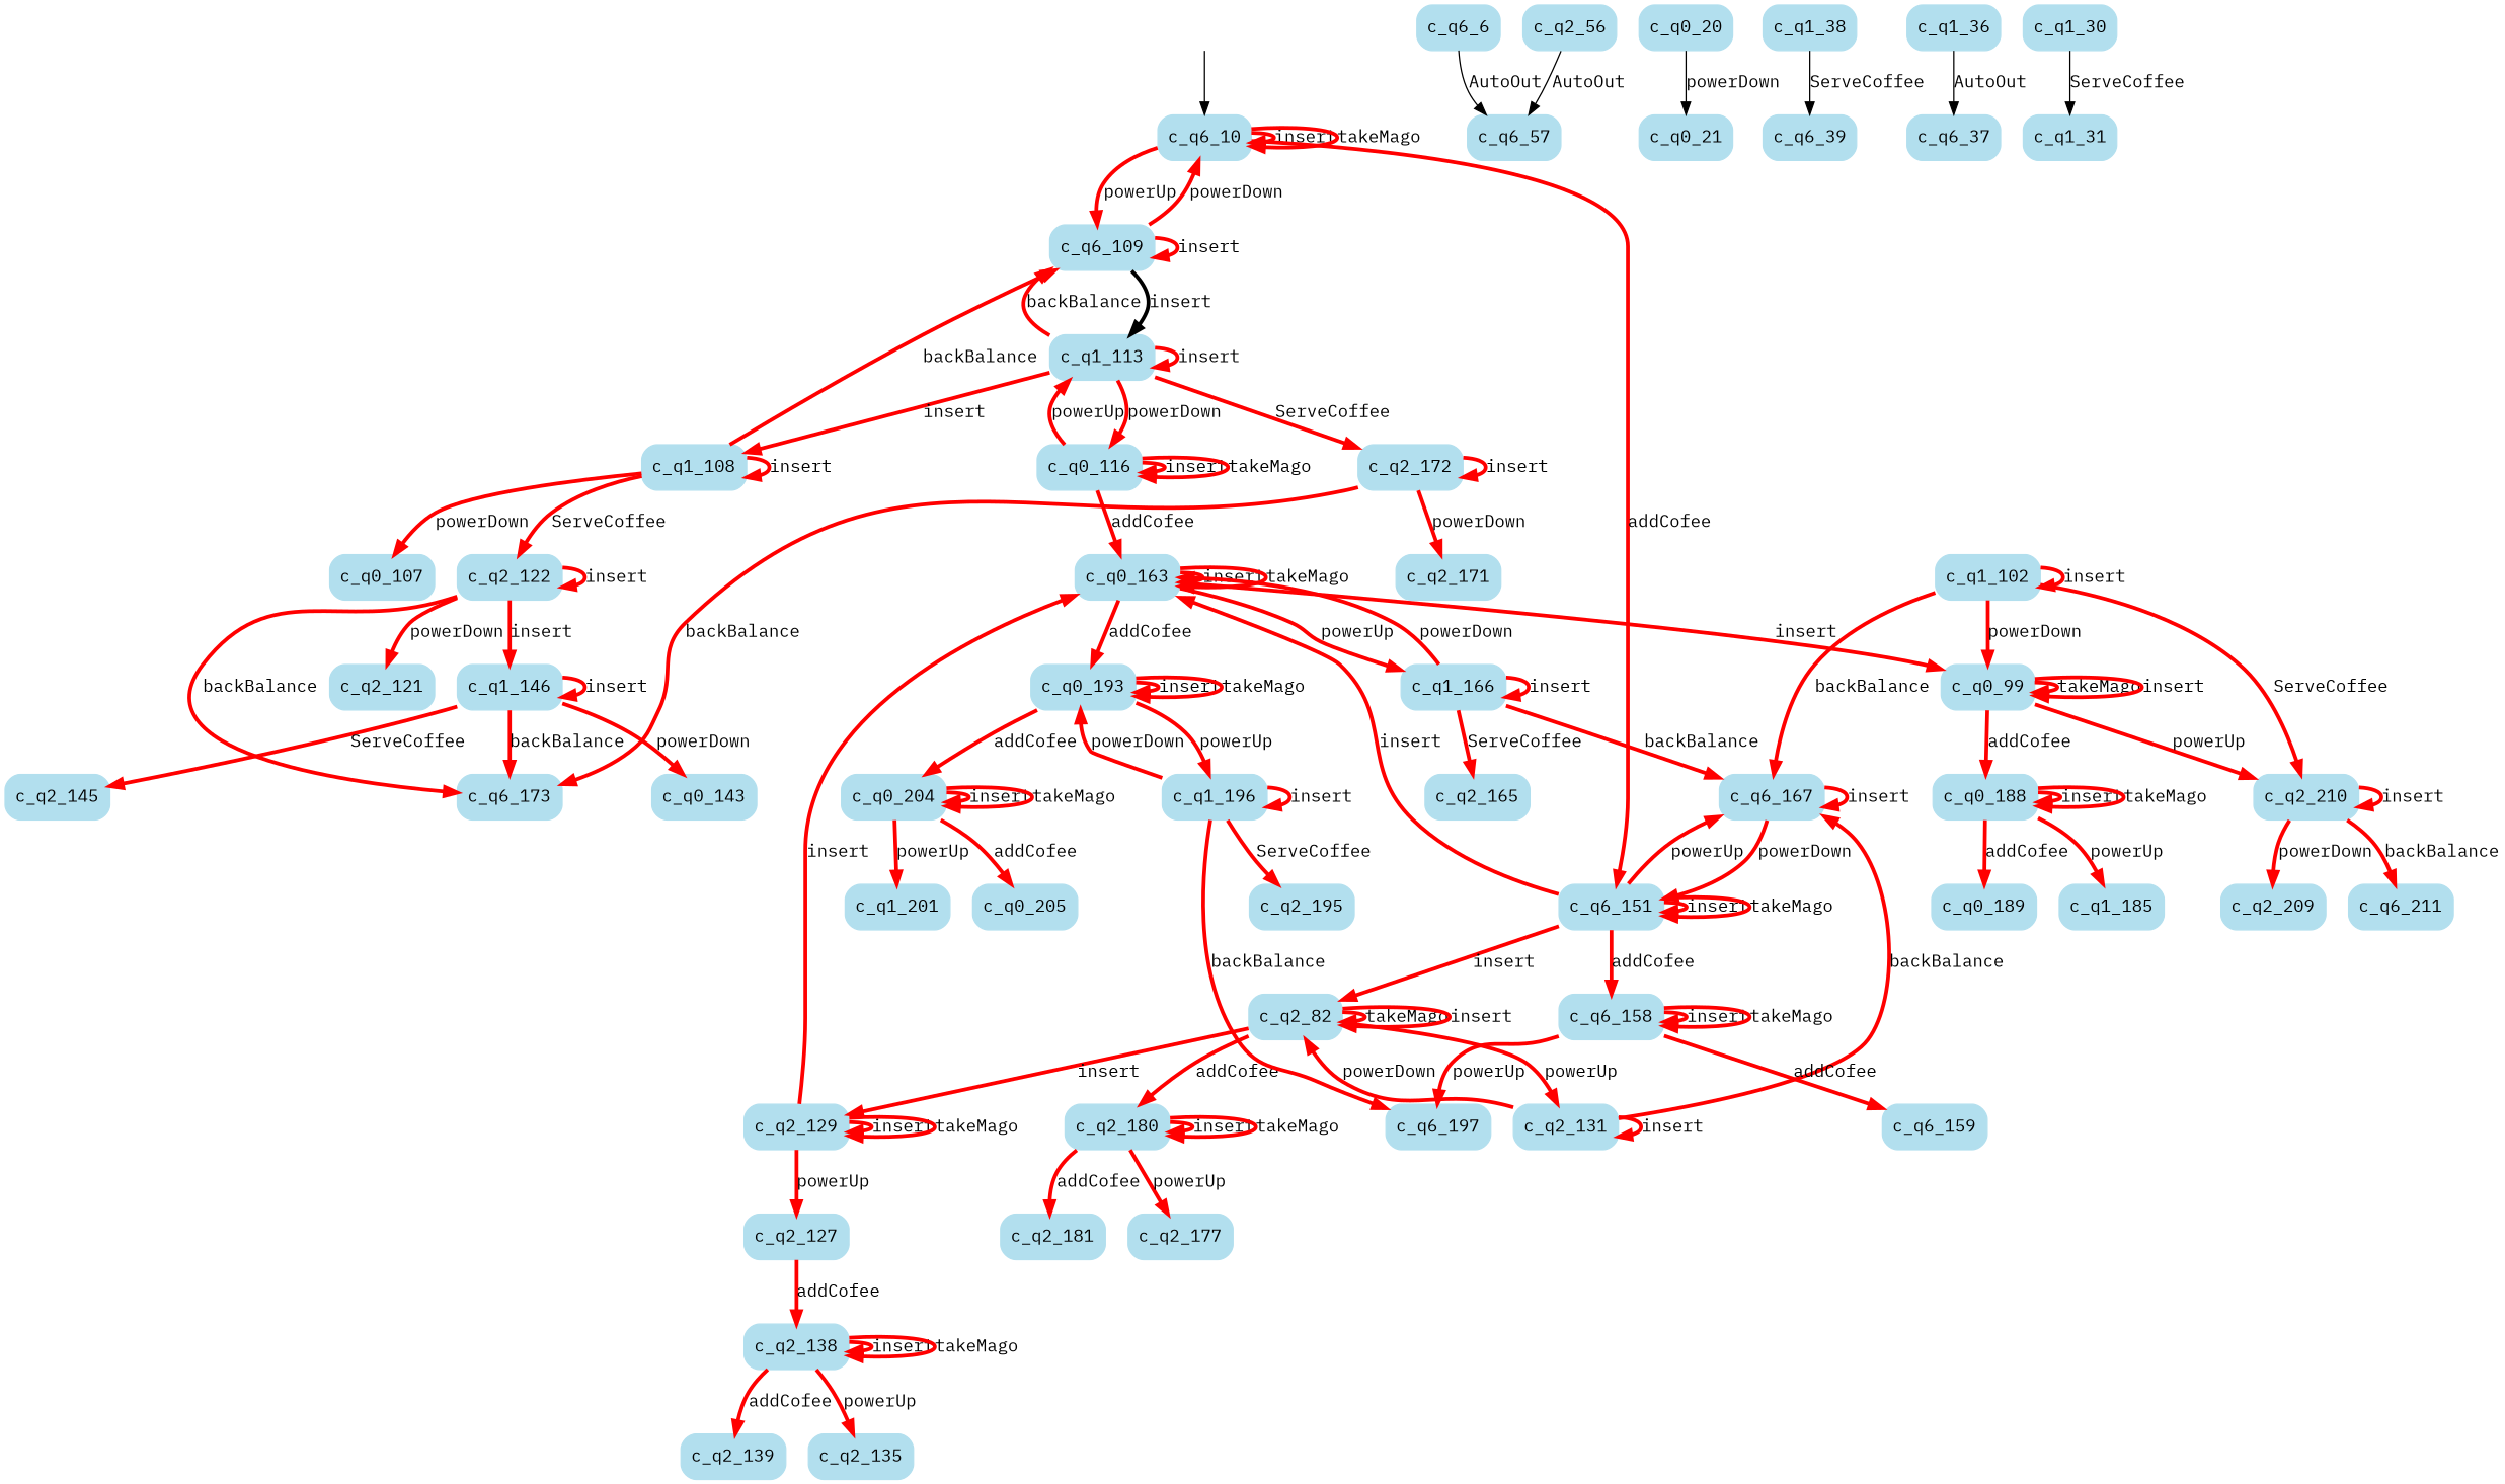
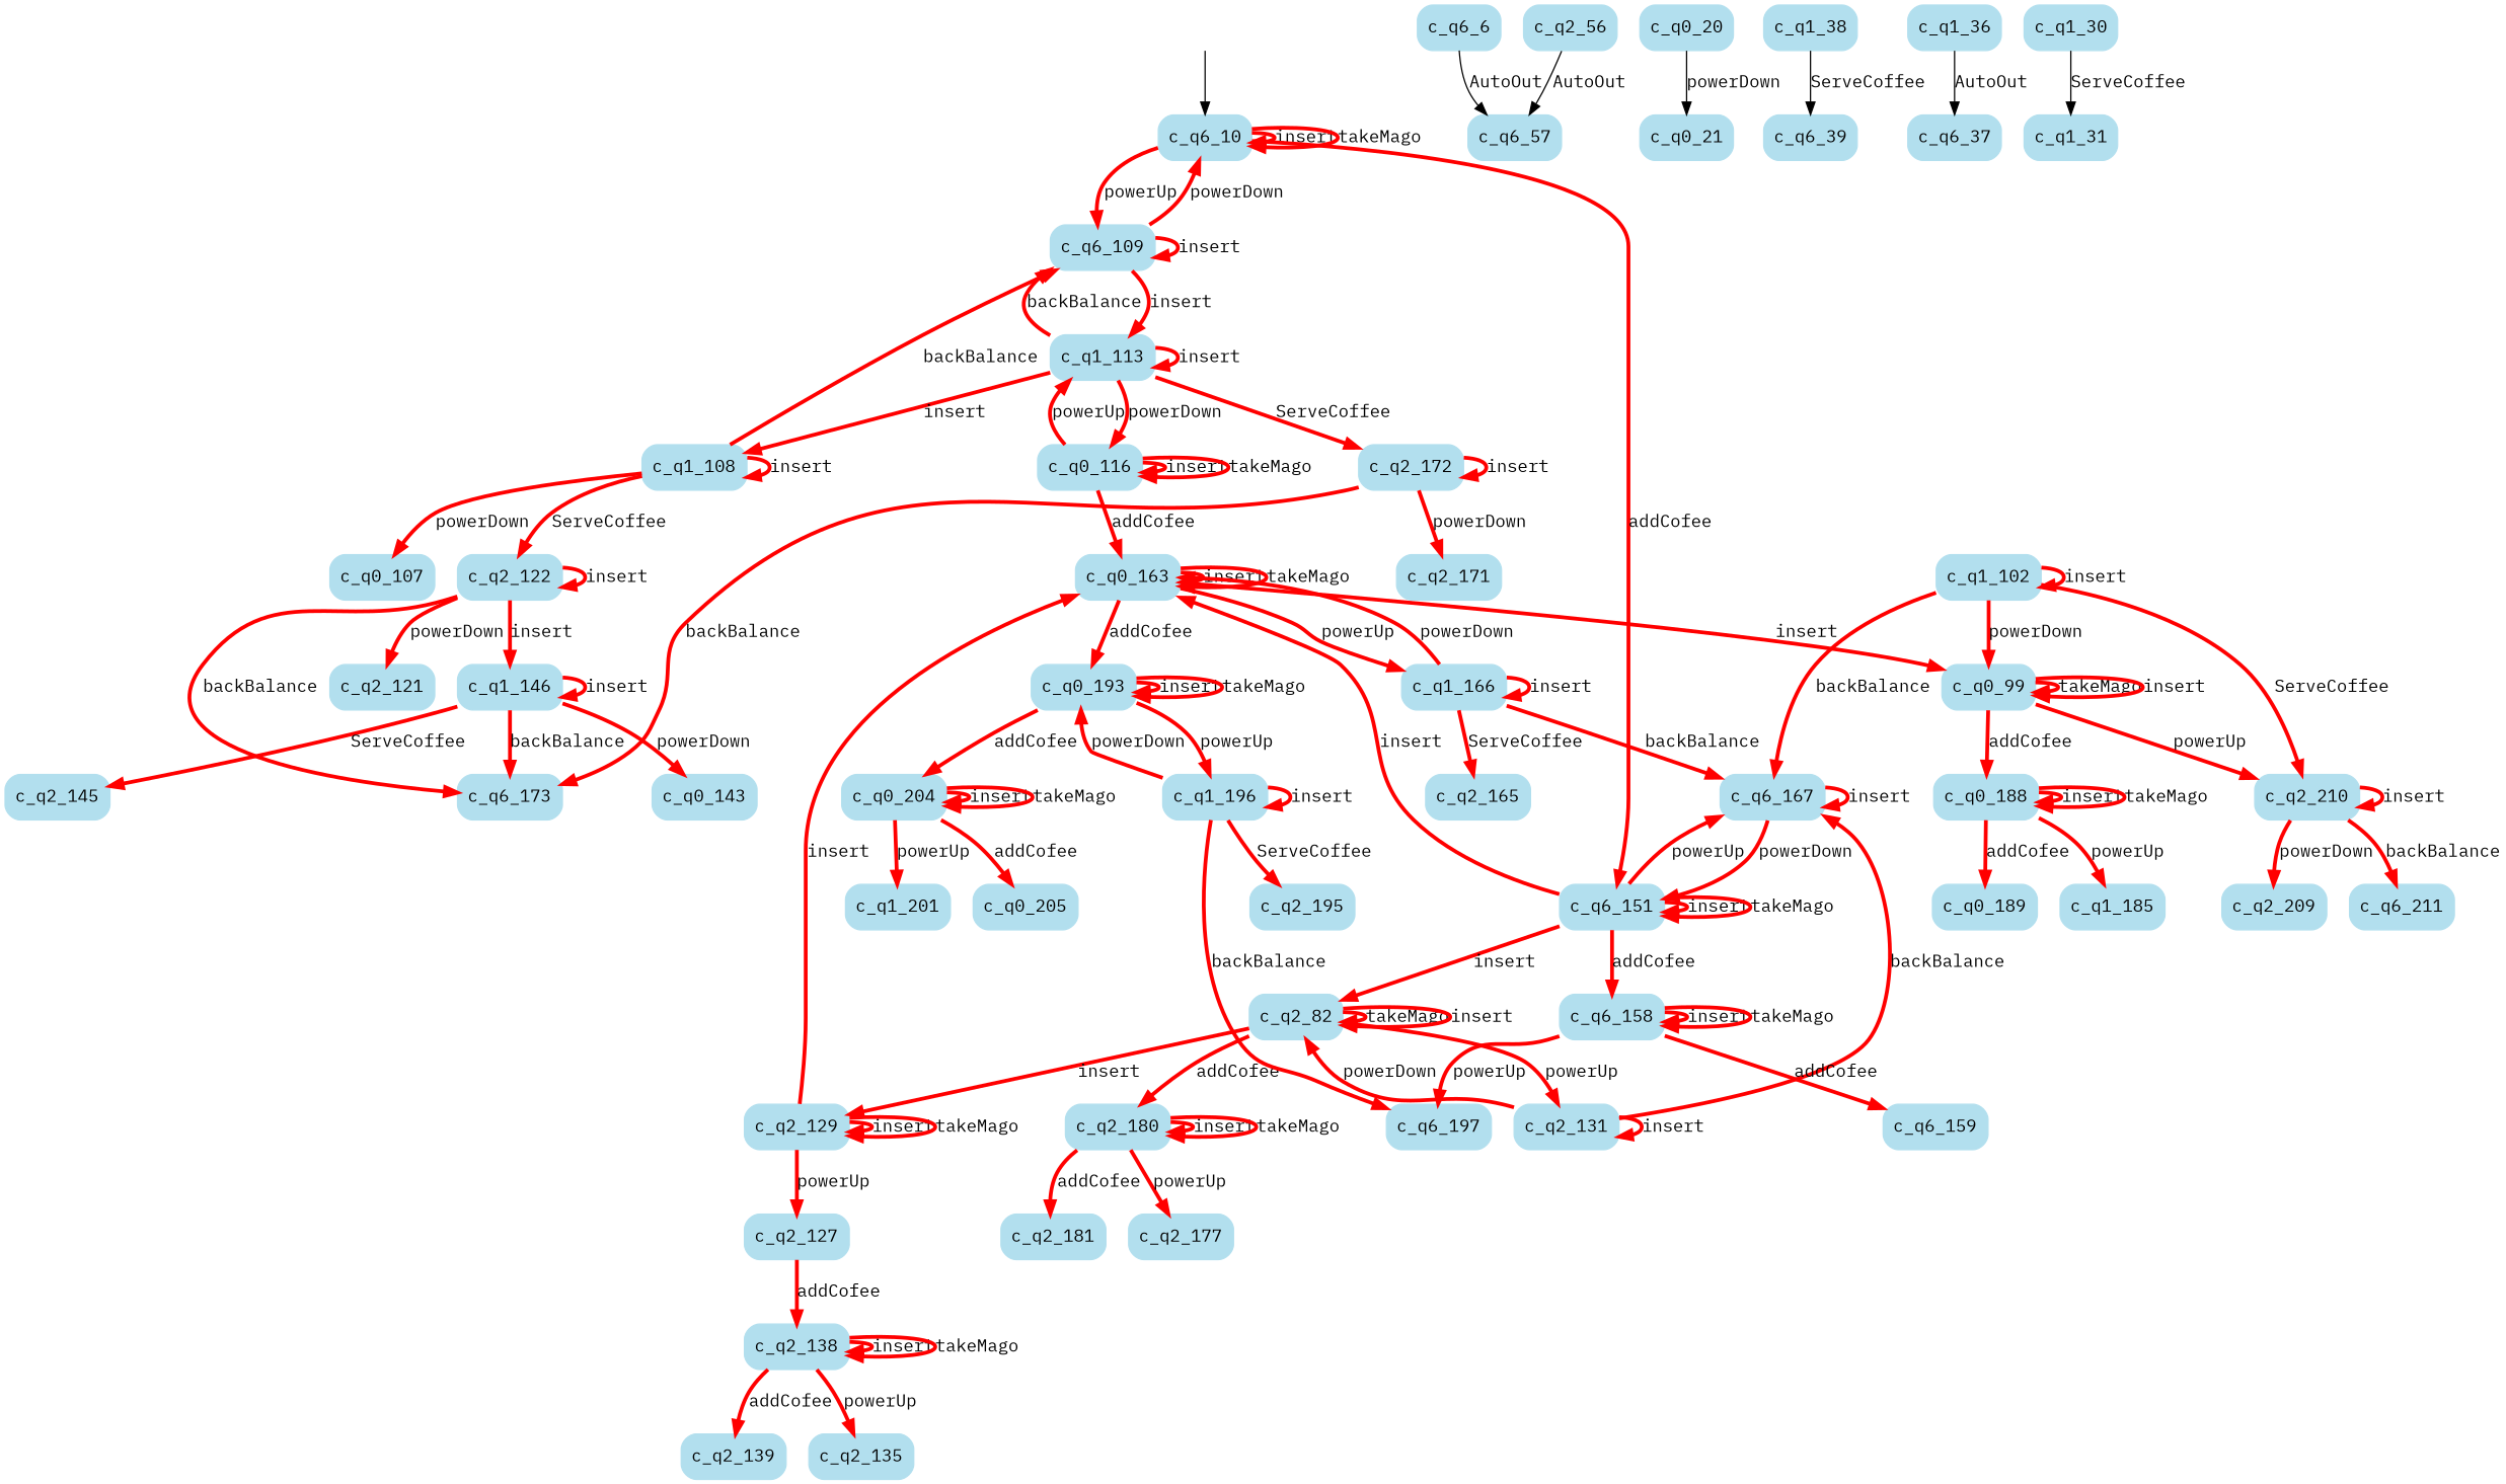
  digraph {
    fontname="IBM Plex Mono"
    rankdir=TB
    node [fontname="IBM Plex Mono" style="rounded, filled" color=lightblue2 shape=box]
    edge [fontname="IBM Plex Mono" color=red penwidth=3]
    start_c_q6_10 [style=invisible color="" shape=""]
    n2 [label=c_q6_10]
    n3 [label=c_q6_109]
    n4 [label=c_q6_151]
    n5 [label=c_q2_131]
    n6 [label=c_q6_167]
    n7 [label=c_q2_82]
    n8 [label=c_q2_129]
    n9 [label=c_q2_180]
    n10 [label=c_q2_181]
    n11 [label=c_q1_185]
    n12 [label=c_q6_6]
    n13 [label=c_q6_57]
    n14 [label=c_q2_145]
    n15 [label=c_q2_127]
    n16 [label=c_q2_138]
    n17 [label=c_q6_211]
    n18 [label=c_q1_196]
    n19 [label=c_q6_197]
    n20 [label=c_q2_195]
    n21 [label=c_q0_193]
    n22 [label=c_q0_204]
    n23 [label=c_q2_139]
    n24 [label=c_q1_146]
    n25 [label=c_q6_173]
    n26 [label=c_q0_143]
    n27 [label=c_q0_20]
    n28 [label=c_q0_21]
    n29 [label=c_q2_165]
    n30 [label=c_q2_56]
    n31 [label=c_q0_107]
    n32 [label=c_q6_39]
    n33 [label=c_q0_116]
    n34 [label=c_q0_163]
    n35 [label=c_q1_113]
    n36 [label=c_q0_99]
    n37 [label=c_q1_166]
    n38 [label=c_q1_108]
    n39 [label=c_q2_172]
    n40 [label=c_q0_189]
    n41 [label=c_q1_36]
    n42 [label=c_q6_37]
    n43 [label=c_q2_135]
    n44 [label=c_q2_122]
    n45 [label=c_q2_121]
    n46 [label=c_q0_188]
    n47 [label=c_q1_201]
    n48 [label=c_q2_209]
    n49 [label=c_q6_159]
    n50 [label=c_q2_210]
    n51 [label=c_q1_102]
    n52 [label=c_q6_158]
    n53 [label=c_q2_171]
    n54 [label=c_q2_177]
    n55 [label=c_q0_205]
    n56 [label=c_q1_38]
    n57 [label=c_q1_30]
    n58 [label=c_q1_31]
    start_c_q6_10 -> n2 [color="" penwidth=""]
    n2 -> n2 [label=insert]
    n2 -> n2 [label=takeMago]
    n2 -> n3 [label=powerUp]
    n2 -> n4 [label=addCofee]
    n3 -> n2 [label=powerDown]
    n3 -> n3 [label=insert]
-   n3 -> n35 [color=black label=insert]
+   n3 -> n35 [label=insert]
    n4 -> n4 [label=insert]
    n4 -> n4 [label=takeMago]
    n4 -> n6 [label=powerUp]
    n4 -> n7 [label=insert]
    n4 -> n34 [label=insert]
    n4 -> n52 [label=addCofee]
    n5 -> n5 [label=insert]
    n5 -> n6 [label=backBalance]
    n5 -> n7 [label=powerDown]
    n6 -> n4 [label=powerDown]
    n6 -> n6 [label=insert]
    n7 -> n5 [label=powerUp]
    n7 -> n7 [label=takeMago]
    n7 -> n7 [label=insert]
    n7 -> n8 [label=insert]
    n7 -> n9 [label=addCofee]
    n8 -> n8 [label=insert]
    n8 -> n8 [label=takeMago]
    n8 -> n15 [label=powerUp]
    n8 -> n34 [label=insert]
    n9 -> n9 [label=insert]
    n9 -> n9 [label=takeMago]
    n9 -> n10 [label=addCofee]
    n9 -> n54 [label=powerUp]
    n12 -> n13 [label=AutoOut color="" penwidth=""]
    n15 -> n16 [label=addCofee]
    n16 -> n16 [label=insert]
    n16 -> n16 [label=takeMago]
    n16 -> n23 [label=addCofee]
    n16 -> n43 [label=powerUp]
    n18 -> n18 [label=insert]
    n18 -> n19 [label=backBalance]
    n18 -> n20 [label=ServeCoffee]
    n18 -> n21 [label=powerDown]
    n21 -> n18 [label=powerUp]
    n21 -> n21 [label=insert]
    n21 -> n21 [label=takeMago]
    n21 -> n22 [label=addCofee]
    n22 -> n22 [label=insert]
    n22 -> n22 [label=takeMago]
    n22 -> n47 [label=powerUp]
    n22 -> n55 [label=addCofee]
    n24 -> n14 [label=ServeCoffee]
    n24 -> n24 [label=insert]
    n24 -> n25 [label=backBalance]
    n24 -> n26 [label=powerDown]
    n27 -> n28 [label=powerDown color="" penwidth=""]
    n30 -> n13 [label=AutoOut color="" penwidth=""]
    n33 -> n33 [label=insert]
    n33 -> n33 [label=takeMago]
    n33 -> n34 [label=addCofee]
    n33 -> n35 [label=powerUp]
    n34 -> n21 [label=addCofee]
    n34 -> n34 [label=insert]
    n34 -> n34 [label=takeMago]
    n34 -> n36 [label=insert]
    n34 -> n37 [label=powerUp]
    n35 -> n3 [label=backBalance]
    n35 -> n33 [label=powerDown]
    n35 -> n35 [label=insert]
    n35 -> n38 [label=insert]
    n35 -> n39 [label=ServeCoffee]
    n36 -> n36 [label=takeMago]
    n36 -> n36 [label=insert]
    n36 -> n46 [label=addCofee]
    n36 -> n50 [label=powerUp]
    n37 -> n6 [label=backBalance]
    n37 -> n29 [label=ServeCoffee]
    n37 -> n34 [label=powerDown]
    n37 -> n37 [label=insert]
    n38 -> n3 [label=backBalance]
    n38 -> n31 [label=powerDown]
    n38 -> n38 [label=insert]
    n38 -> n44 [label=ServeCoffee]
    n39 -> n25 [label=backBalance]
    n39 -> n39 [label=insert]
    n39 -> n53 [label=powerDown]
    n41 -> n42 [label=AutoOut color="" penwidth=""]
    n44 -> n24 [label=insert]
    n44 -> n25 [label=backBalance]
    n44 -> n44 [label=insert]
    n44 -> n45 [label=powerDown]
    n46 -> n11 [label=powerUp]
    n46 -> n40 [label=addCofee]
    n46 -> n46 [label=insert]
    n46 -> n46 [label=takeMago]
    n50 -> n17 [label=backBalance]
    n50 -> n48 [label=powerDown]
    n50 -> n50 [label=insert]
    n51 -> n6 [label=backBalance]
    n51 -> n36 [label=powerDown]
    n51 -> n50 [label=ServeCoffee]
    n51 -> n51 [label=insert]
    n52 -> n19 [label=powerUp]
    n52 -> n49 [label=addCofee]
    n52 -> n52 [label=insert]
    n52 -> n52 [label=takeMago]
    n56 -> n32 [label=ServeCoffee color="" penwidth=""]
    n57 -> n58 [label=ServeCoffee color="" penwidth=""]
  }
